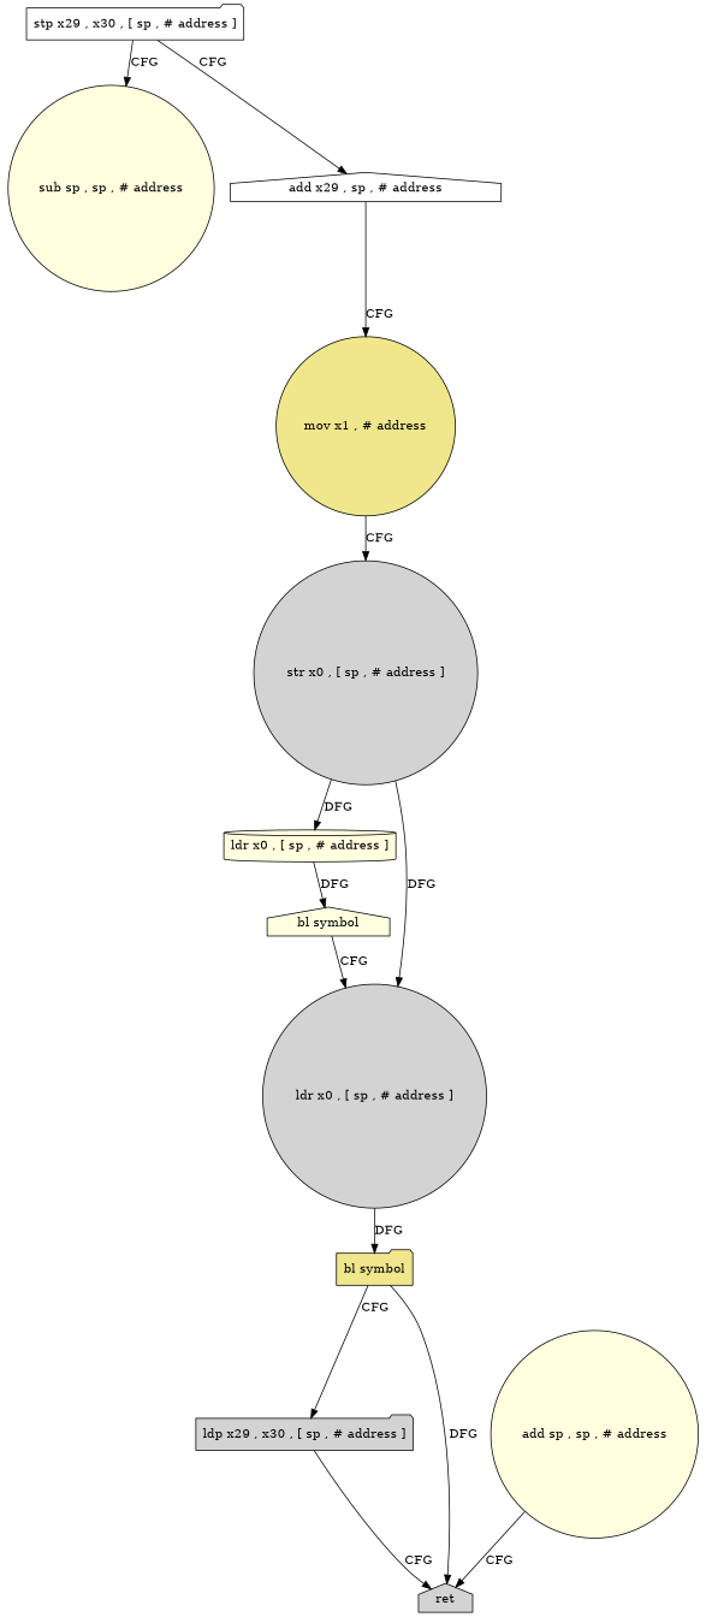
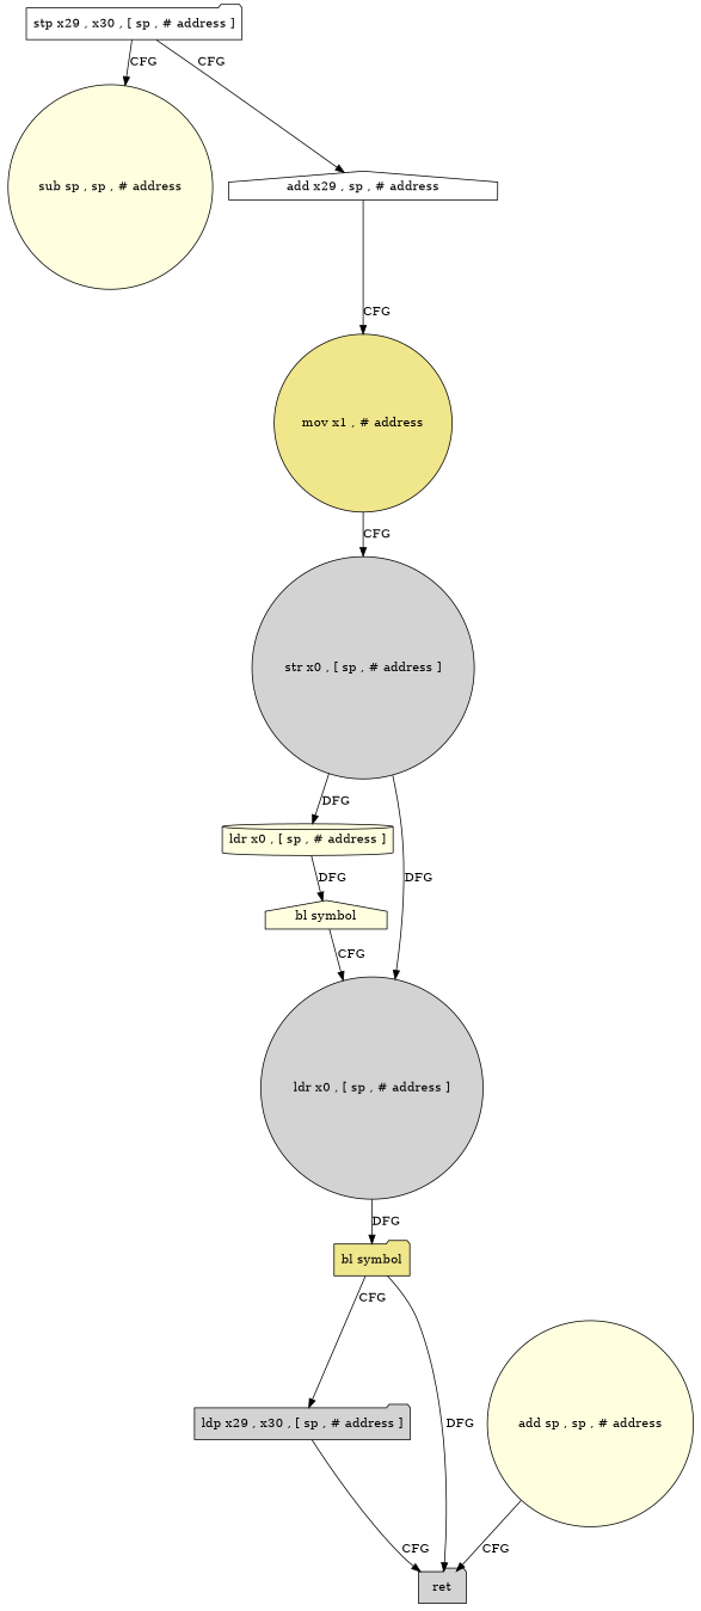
  digraph {
    node [fillcolor=lightyellow shape=circle style=filled]
    n1 [label="sub sp , sp , # address"]
    n2 [fillcolor=white label="stp x29 , x30 , [ sp , # address ]" shape=folder]
    n3 [fillcolor=white label="add x29 , sp , # address" shape=house]
    n4 [fillcolor=khaki label="mov x1 , # address"]
    n5 [fillcolor=lightgrey label="str x0 , [ sp , # address ]"]
    n6 [label="ldr x0 , [ sp , # address ]" shape=cylinder]
    n7 [fillcolor=lightgrey label="ldr x0 , [ sp , # address ]"]
    n8 [label="bl symbol" shape=house]
    n9 [fillcolor=khaki label="bl symbol" shape=folder]
    n10 [fillcolor=lightgrey label="ldp x29 , x30 , [ sp , # address ]" shape=folder]
-   n11 [fillcolor=lightgrey label=ret shape=house]
+   n11 [fillcolor=lightgrey label=ret shape=folder]
    n12 [label="add sp , sp , # address"]
    n2 -> n1 [label=CFG]
    n2 -> n3 [label=CFG]
    n3 -> n4 [label=CFG]
    n4 -> n5 [label=CFG]
    n5 -> n6 [label=DFG]
    n5 -> n7 [label=DFG]
    n6 -> n8 [label=DFG]
    n7 -> n9 [label=DFG]
    n8 -> n7 [label=CFG]
    n9 -> n10 [label=CFG]
    n9 -> n11 [label=DFG]
    n10 -> n11 [label=CFG]
    n12 -> n11 [label=CFG]
  }
